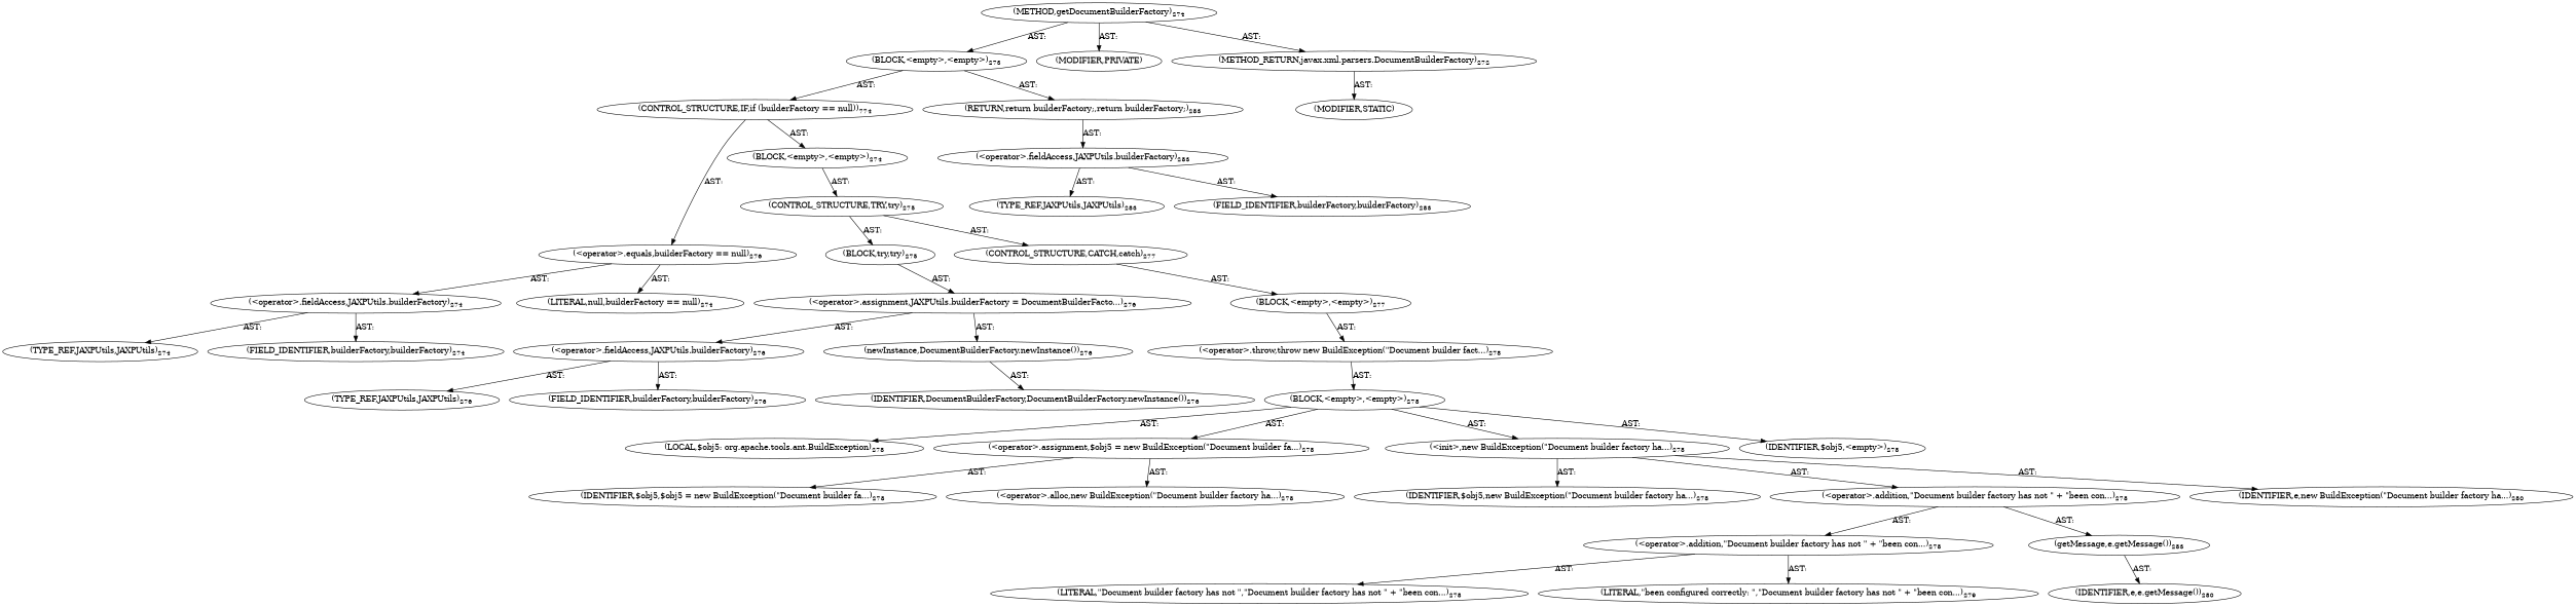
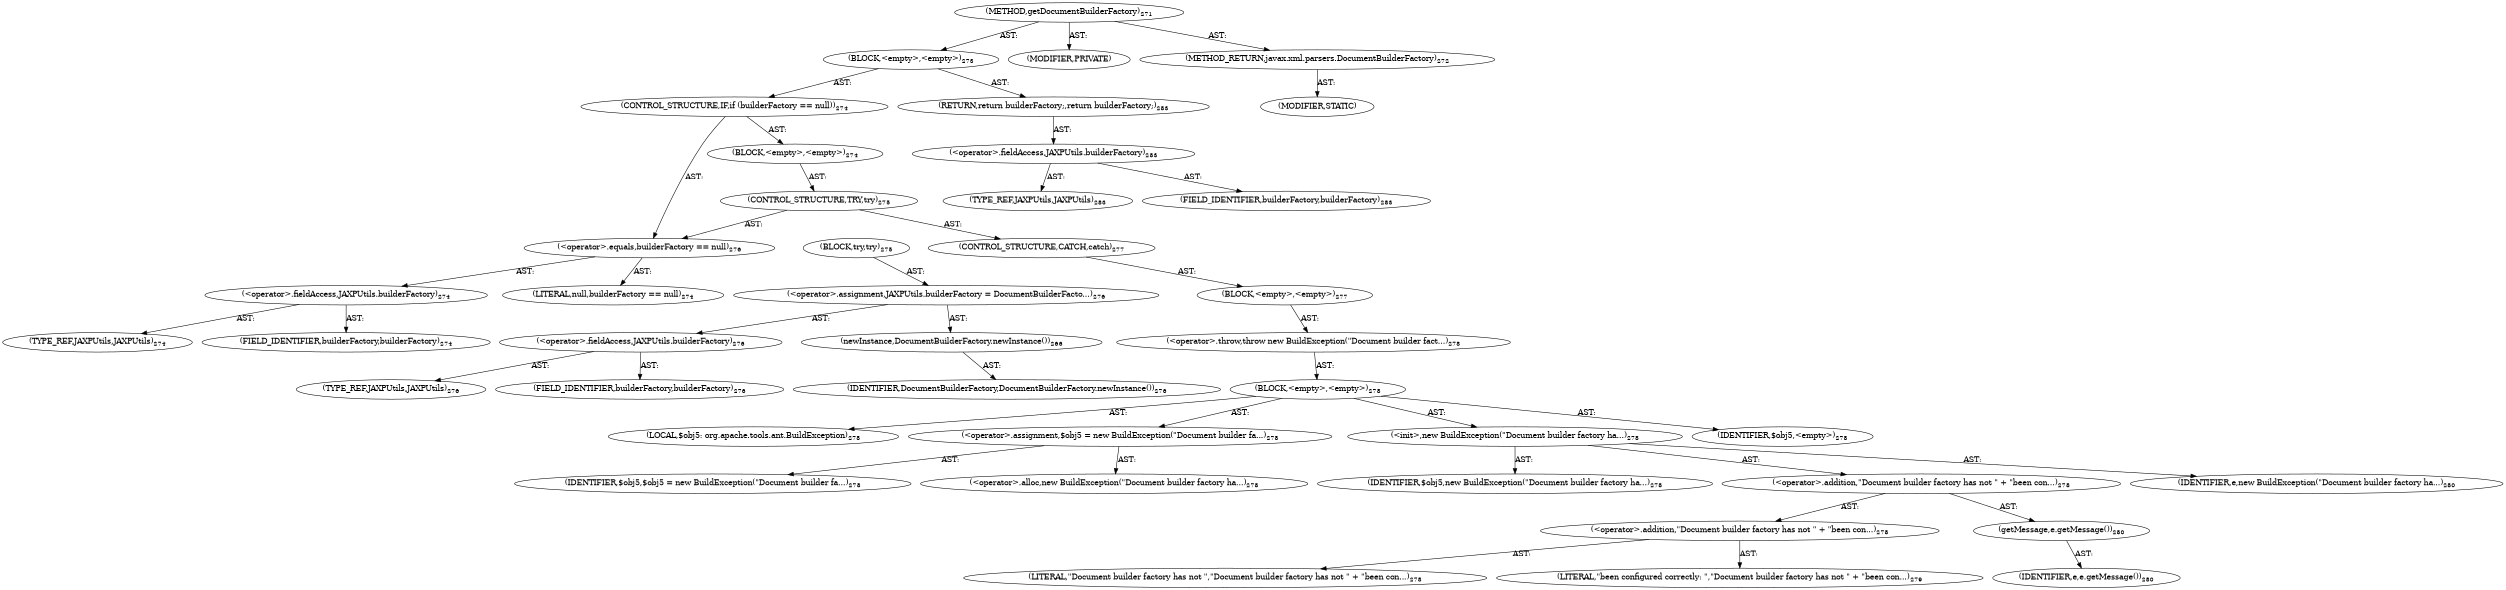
  digraph {
-   n1 [label=<(METHOD,getDocumentBuilderFactory)<SUB>274</SUB>>]
+   n1 [label=<(METHOD,getDocumentBuilderFactory)<SUB>271</SUB>>]
    n2 [label=<(BLOCK,&lt;empty&gt;,&lt;empty&gt;)<SUB>273</SUB>>]
    n3 [label=<(MODIFIER,PRIVATE)>]
    n4 [label=<(METHOD_RETURN,javax.xml.parsers.DocumentBuilderFactory)<SUB>272</SUB>>]
-   n5 [label=<(CONTROL_STRUCTURE,IF,if (builderFactory == null))<SUB>774</SUB>>]
+   n5 [label=<(CONTROL_STRUCTURE,IF,if (builderFactory == null))<SUB>274</SUB>>]
    n6 [label=<(RETURN,return builderFactory;,return builderFactory;)<SUB>283</SUB>>]
    n7 [label=<(MODIFIER,STATIC)>]
    n8 [label=<(&lt;operator&gt;.equals,builderFactory == null)<SUB>276</SUB>>]
    n9 [label=<(BLOCK,&lt;empty&gt;,&lt;empty&gt;)<SUB>274</SUB>>]
    n10 [label=<(&lt;operator&gt;.fieldAccess,JAXPUtils.builderFactory)<SUB>283</SUB>>]
    n11 [label=<(&lt;operator&gt;.fieldAccess,JAXPUtils.builderFactory)<SUB>274</SUB>>]
    n12 [label=<(LITERAL,null,builderFactory == null)<SUB>274</SUB>>]
    n13 [label=<(CONTROL_STRUCTURE,TRY,try)<SUB>275</SUB>>]
    n14 [label=<(TYPE_REF,JAXPUtils,JAXPUtils)<SUB>274</SUB>>]
    n15 [label=<(FIELD_IDENTIFIER,builderFactory,builderFactory)<SUB>274</SUB>>]
    n16 [label=<(BLOCK,try,try)<SUB>275</SUB>>]
    n17 [label=<(CONTROL_STRUCTURE,CATCH,catch)<SUB>277</SUB>>]
    n18 [label=<(&lt;operator&gt;.assignment,JAXPUtils.builderFactory = DocumentBuilderFacto...)<SUB>276</SUB>>]
    n19 [label=<(BLOCK,&lt;empty&gt;,&lt;empty&gt;)<SUB>277</SUB>>]
    n20 [label=<(&lt;operator&gt;.fieldAccess,JAXPUtils.builderFactory)<SUB>276</SUB>>]
-   n21 [label=<(newInstance,DocumentBuilderFactory.newInstance())<SUB>276</SUB>>]
+   n21 [label=<(newInstance,DocumentBuilderFactory.newInstance())<SUB>266</SUB>>]
    n22 [label=<(TYPE_REF,JAXPUtils,JAXPUtils)<SUB>276</SUB>>]
    n23 [label=<(FIELD_IDENTIFIER,builderFactory,builderFactory)<SUB>276</SUB>>]
    n24 [label=<(IDENTIFIER,DocumentBuilderFactory,DocumentBuilderFactory.newInstance())<SUB>276</SUB>>]
    n25 [label=<(&lt;operator&gt;.throw,throw new BuildException(&quot;Document builder fact...)<SUB>278</SUB>>]
    n26 [label=<(BLOCK,&lt;empty&gt;,&lt;empty&gt;)<SUB>278</SUB>>]
    n27 [label=<(LOCAL,$obj5: org.apache.tools.ant.BuildException)<SUB>278</SUB>>]
    n28 [label=<(&lt;operator&gt;.assignment,$obj5 = new BuildException(&quot;Document builder fa...)<SUB>278</SUB>>]
    n29 [label=<(&lt;init&gt;,new BuildException(&quot;Document builder factory ha...)<SUB>278</SUB>>]
    n30 [label=<(IDENTIFIER,$obj5,&lt;empty&gt;)<SUB>278</SUB>>]
    n31 [label=<(IDENTIFIER,$obj5,$obj5 = new BuildException(&quot;Document builder fa...)<SUB>278</SUB>>]
    n32 [label=<(&lt;operator&gt;.alloc,new BuildException(&quot;Document builder factory ha...)<SUB>278</SUB>>]
    n33 [label=<(IDENTIFIER,$obj5,new BuildException(&quot;Document builder factory ha...)<SUB>278</SUB>>]
    n34 [label=<(&lt;operator&gt;.addition,&quot;Document builder factory has not &quot; + &quot;been con...)<SUB>278</SUB>>]
    n35 [label=<(IDENTIFIER,e,new BuildException(&quot;Document builder factory ha...)<SUB>280</SUB>>]
    n36 [label=<(&lt;operator&gt;.addition,&quot;Document builder factory has not &quot; + &quot;been con...)<SUB>278</SUB>>]
-   n37 [label=<(getMessage,e.getMessage())<SUB>283</SUB>>]
+   n37 [label=<(getMessage,e.getMessage())<SUB>280</SUB>>]
    n38 [label=<(LITERAL,&quot;Document builder factory has not &quot;,&quot;Document builder factory has not &quot; + &quot;been con...)<SUB>278</SUB>>]
    n39 [label=<(LITERAL,&quot;been configured correctly: &quot;,&quot;Document builder factory has not &quot; + &quot;been con...)<SUB>279</SUB>>]
    n40 [label=<(IDENTIFIER,e,e.getMessage())<SUB>280</SUB>>]
    n41 [label=<(TYPE_REF,JAXPUtils,JAXPUtils)<SUB>283</SUB>>]
    n42 [label=<(FIELD_IDENTIFIER,builderFactory,builderFactory)<SUB>283</SUB>>]
    n1 -> n2 [label="AST: "]
    n1 -> n3 [label="AST: "]
    n1 -> n4 [label="AST: "]
    n2 -> n5 [label="AST: "]
    n2 -> n6 [label="AST: "]
    n4 -> n7 [label="AST: "]
    n5 -> n8 [label="AST: "]
    n5 -> n9 [label="AST: "]
    n6 -> n10 [label="AST: "]
    n8 -> n11 [label="AST: "]
    n8 -> n12 [label="AST: "]
    n9 -> n13 [label="AST: "]
    n10 -> n41 [label="AST: "]
    n10 -> n42 [label="AST: "]
    n11 -> n14 [label="AST: "]
    n11 -> n15 [label="AST: "]
-   n13 -> n16 [label="AST: "]
+   n13 -> n8 [label="AST: "]
    n13 -> n17 [label="AST: "]
    n16 -> n18 [label="AST: "]
    n17 -> n19 [label="AST: "]
    n18 -> n20 [label="AST: "]
    n18 -> n21 [label="AST: "]
    n19 -> n25 [label="AST: "]
    n20 -> n22 [label="AST: "]
    n20 -> n23 [label="AST: "]
    n21 -> n24 [label="AST: "]
    n25 -> n26 [label="AST: "]
    n26 -> n27 [label="AST: "]
    n26 -> n28 [label="AST: "]
    n26 -> n29 [label="AST: "]
    n26 -> n30 [label="AST: "]
    n28 -> n31 [label="AST: "]
    n28 -> n32 [label="AST: "]
    n29 -> n33 [label="AST: "]
    n29 -> n34 [label="AST: "]
    n29 -> n35 [label="AST: "]
    n34 -> n36 [label="AST: "]
    n34 -> n37 [label="AST: "]
    n36 -> n38 [label="AST: "]
    n36 -> n39 [label="AST: "]
    n37 -> n40 [label="AST: "]
  }
